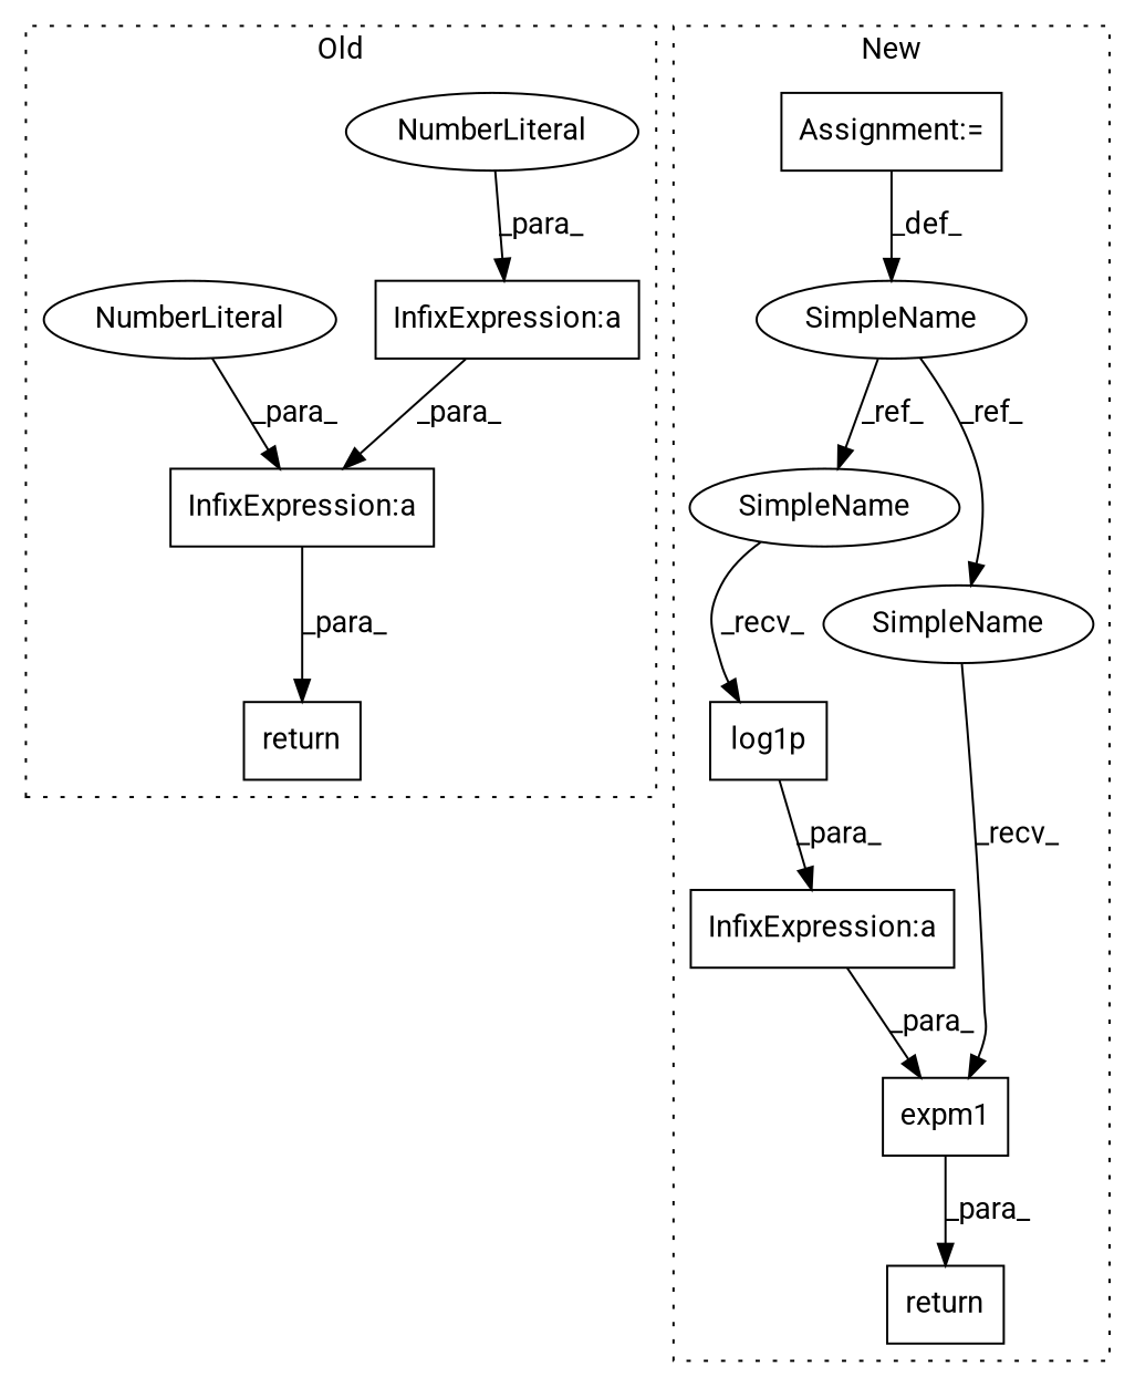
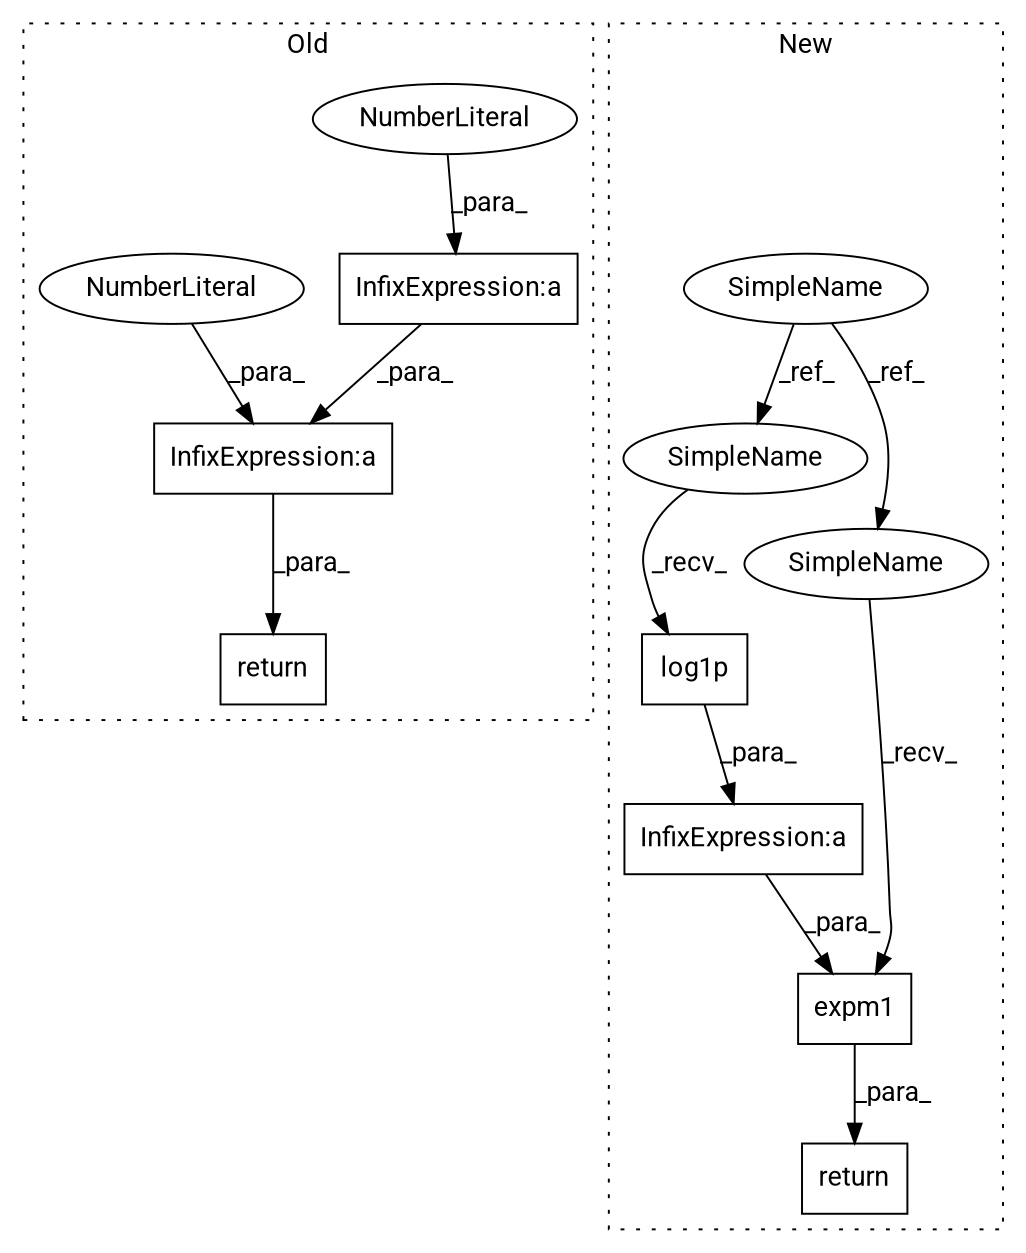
  digraph {
    fontname=Roboto
    node [a=27 l=7 s=78759 shape=box fontname=Roboto]
    edge [fontname=Roboto]
    n1 [a=41 label=return s=78726]
    n2 [l=3 label="InfixExpression:a" s=78744]
    n3 [l=3 label="InfixExpression:a" s=78752]
    n4 [a=34 l=3 label=NumberLiteral s=78749 shape=ellipse]
    n5 [a=34 l=3 label=NumberLiteral s=78741 shape=ellipse]
    n6 [a=32 l="6,1" label=expm1 s="78788,78815"]
    n7 [a=41 label=return s=78772]
-   n8 [a=7 label="Assignment:="]
    n9 [l=3 label="InfixExpression:a" s=78796]
    n10 [a=42 label=SimpleName shape=ellipse]
    n11 [a=32 l="6,1" label=log1p s="78807,78814"]
    n12 [a=42 label=SimpleName s=78799 shape=ellipse]
    n13 [a=42 label=SimpleName s=78780 shape=ellipse]
    subgraph cluster_1 {
      label=Old
      style=dotted
      n1
      n2
      n3
      n4
      n5
    }
    subgraph cluster_2 {
      label=New
      style=dotted
      n6
      n7
-     n8
      n9
      n10
      n11
      n12
      n13
    }
    n2 -> n1 [label=_para_]
    n3 -> n2 [label=_para_]
    n4 -> n3 [label=_para_]
    n5 -> n2 [label=_para_]
    n6 -> n7 [label=_para_]
-   n8 -> n10 [label=_def_]
    n9 -> n6 [label=_para_]
    n10 -> n12 [label=_ref_]
    n10 -> n13 [label=_ref_]
    n11 -> n9 [label=_para_]
    n12 -> n11 [label=_recv_]
    n13 -> n6 [label=_recv_]
  }
